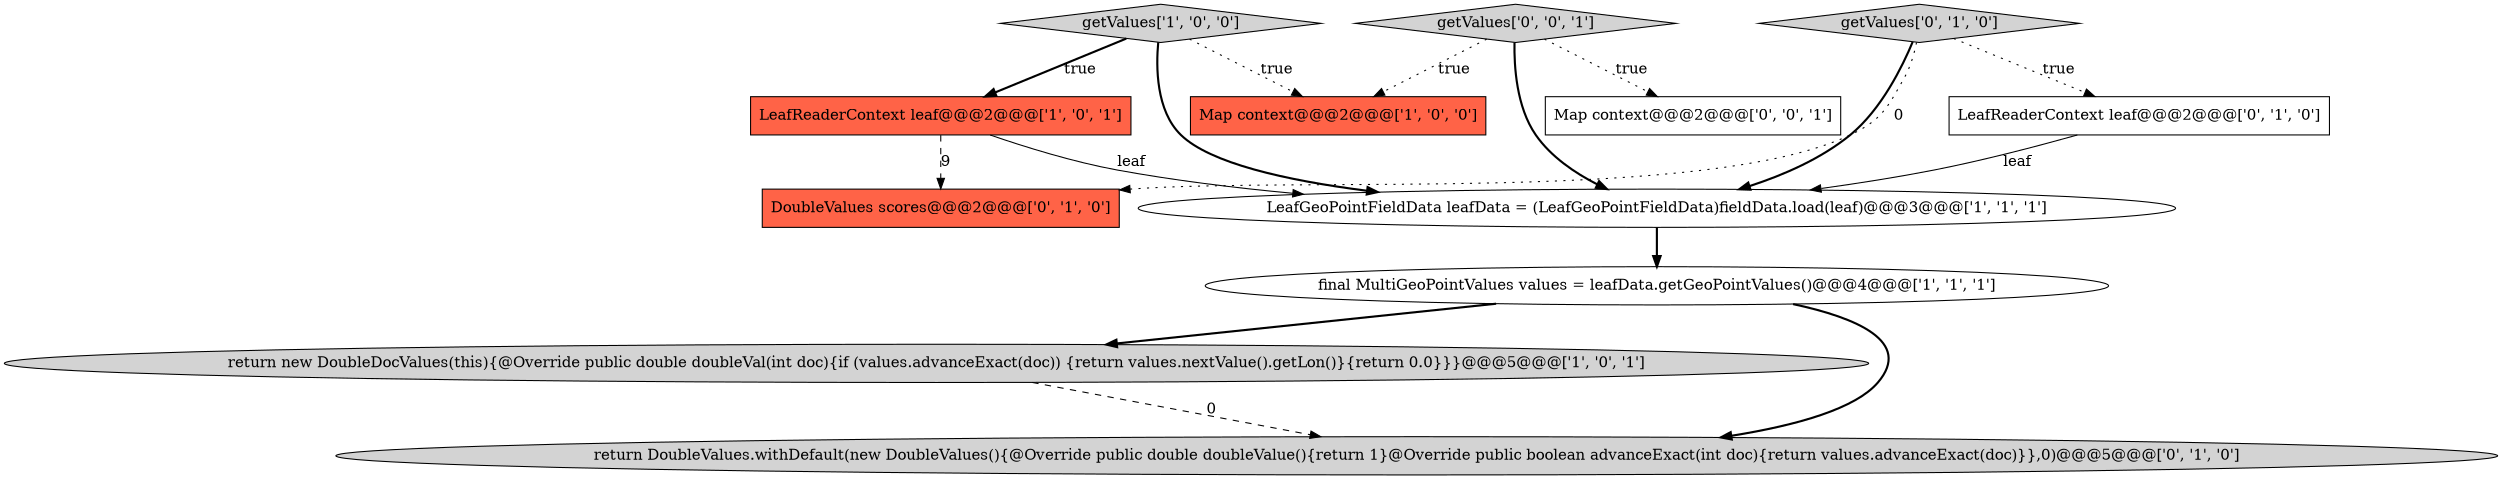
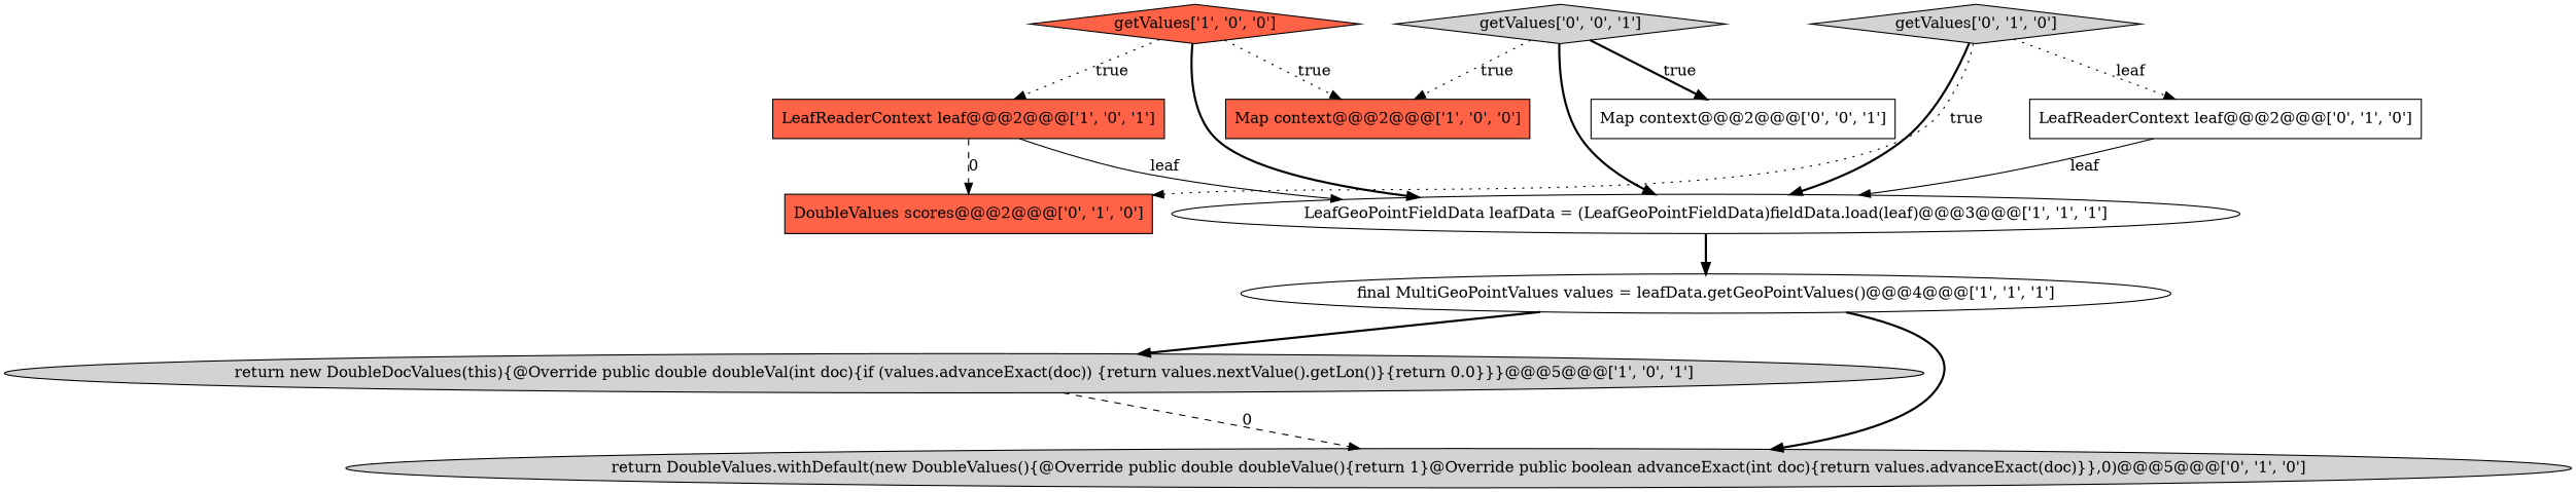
  digraph {
    node [fillcolor=lightgray shape=box style=filled]
    edge [style=bold]
    n1 [fillcolor=tomato label="LeafReaderContext leaf@@@2@@@['1', '0', '1']"]
    n2 [fillcolor=white label="LeafGeoPointFieldData leafData = (LeafGeoPointFieldData)fieldData.load(leaf)@@@3@@@['1', '1', '1']" shape=ellipse]
    n3 [fillcolor=tomato label="DoubleValues scores@@@2@@@['0', '1', '0']"]
    n4 [fillcolor=white label="final MultiGeoPointValues values = leafData.getGeoPointValues()@@@4@@@['1', '1', '1']" shape=ellipse]
    n5 [fillcolor=tomato label="Map context@@@2@@@['1', '0', '0']"]
    n6 [label="return new DoubleDocValues(this){@Override public double doubleVal(int doc){if (values.advanceExact(doc)) {return values.nextValue().getLon()}{return 0.0}}}@@@5@@@['1', '0', '1']" shape=ellipse]
    n7 [label="return DoubleValues.withDefault(new DoubleValues(){@Override public double doubleValue(){return 1}@Override public boolean advanceExact(int doc){return values.advanceExact(doc)}},0)@@@5@@@['0', '1', '0']" shape=ellipse]
-   n8 [label="getValues['1', '0', '0']" shape=diamond]
+   n8 [fillcolor=tomato label="getValues['1', '0', '0']" shape=diamond]
    n9 [label="getValues['0', '1', '0']" shape=diamond]
    n10 [fillcolor=white label="LeafReaderContext leaf@@@2@@@['0', '1', '0']"]
    n11 [fillcolor=white label="Map context@@@2@@@['0', '0', '1']"]
    n12 [label="getValues['0', '0', '1']" shape=diamond]
    n1 -> n2 [label=leaf style=solid]
-   n1 -> n3 [label=9 style=dashed]
+   n1 -> n3 [label=0 style=dashed]
    n2 -> n4
    n4 -> n6
    n4 -> n7
    n6 -> n7 [label=0 style=dashed]
-   n8 -> n1 [label=true]
+   n8 -> n1 [label=true style=dotted]
    n8 -> n2
    n8 -> n5 [label=true style=dotted]
    n9 -> n2
-   n9 -> n3 [label=0 style=dotted]
-   n9 -> n10 [label=true style=dotted]
+   n9 -> n3 [label=true style=dotted]
+   n9 -> n10 [label=leaf style=dotted]
    n10 -> n2 [label=leaf style=solid]
    n12 -> n2
    n12 -> n5 [label=true style=dotted]
-   n12 -> n11 [label=true style=dotted]
+   n12 -> n11 [label=true]
  }
